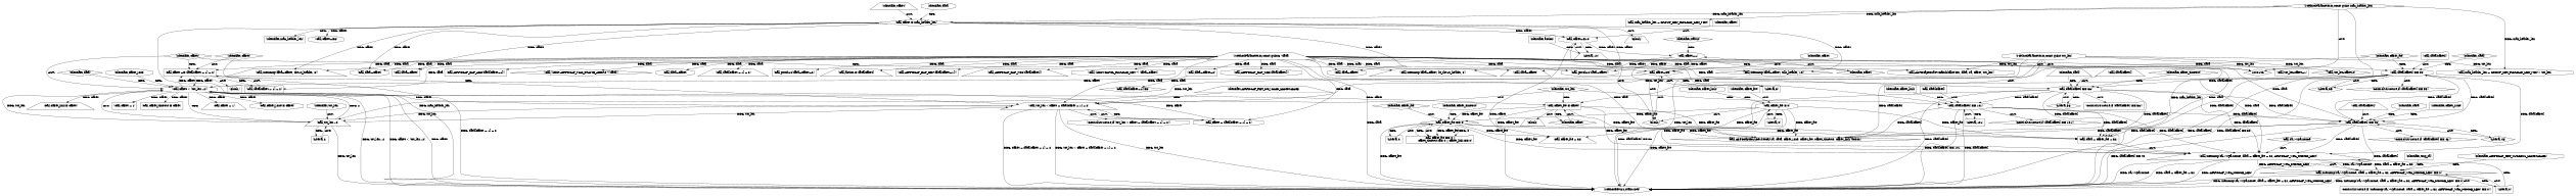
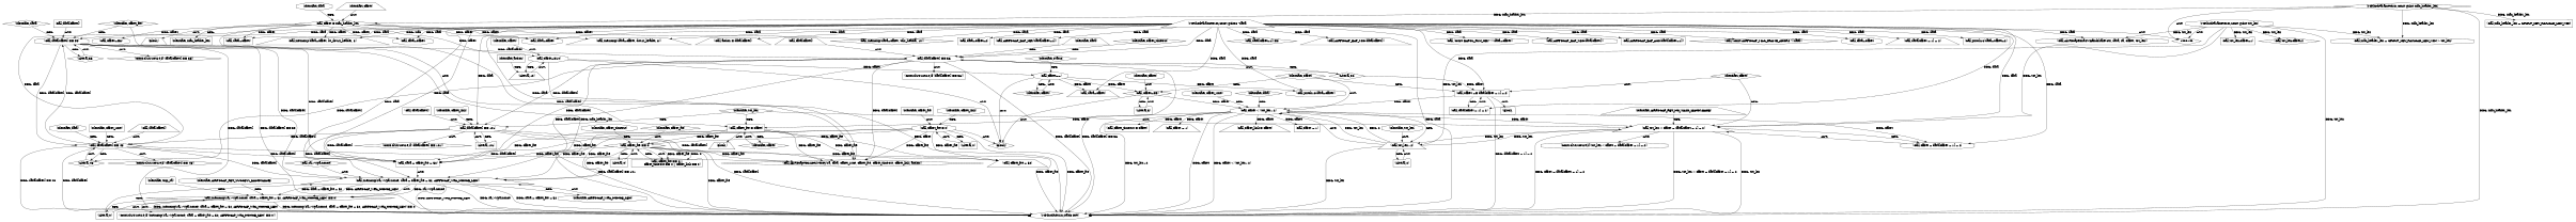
  digraph {
    node [shape=folder]
    n1 [label="(Call,memcmp(sa->wpa.nonce, data + offset_fte + 52, AIRPDCAP_WPA_NONCE_LEN))" shape=trapezium]
    n2 [label="(Call,memcmp(sa->wpa.nonce, data + offset_fte + 52, AIRPDCAP_WPA_NONCE_LEN) == 0)" shape=diamond]
    n3 [label="(MethodReturn,static INT)" shape=octagon]
+   n4 [label="(Identifier,AIRPDCAP_WPA_NONCE_LEN)" shape=octagon]
    n5 [label="(Literal,0)"]
    n6 [label="(ControlStructure,if (memcmp(sa->wpa.nonce, data + offset_fte + 52, AIRPDCAP_WPA_NONCE_LEN) == 0))"]
    n7 [label="(Call,data[offset] == 55)" shape=octagon]
    n8 [label="(Call,data[offset] == 48)" shape=diamond]
    n9 [label="(Call,data[offset] == 56)" shape=octagon]
    n10 [label="(Call,AirPDcapTDLSDeriveKey(sa, data, offset_rsne, offset_fte, offset_timeout, offset_link, action))" shape=diamond]
    n11 [label="(ControlStructure,if (data[offset] == 55))" shape=diamond]
    n12 [label="(Literal,55)" shape=diamond]
    n13 [label="(Call,data + offset_fte + 52)"]
    n14 [label="(ControlStructure,if (data[offset] == 48))" shape=diamond]
    n15 [label="(Literal,48)" shape=diamond]
    n16 [label="(Call,data[offset] == 101)" shape=octagon]
    n17 [label="(Literal,56)" shape=diamond]
    n18 [label="(ControlStructure,if (data[offset] == 56))"]
    n19 [label="(Literal,101)"]
    n20 [label="(ControlStructure,if (data[offset] == 101))" shape=diamond]
    n21 [label="(MethodParameterIn,const guint8 *data)" shape=trapezium]
    n22 [label="(Call,offset += data[offset + 1] + 2)"]
    n23 [label="(Call,tot_len < offset + data[offset + 1] + 2)" shape=trapezium]
    n24 [label="(Call,data[offset+1]!=3)" shape=diamond]
    n25 [label="(Call,AIRPDCAP_EAP_MIC(data[offset]))" shape=trapezium]
    n26 [label="(Call,memcmp(data+offset, dot1x_header, 8))" shape=trapezium]
    n27 [label="(Call,memcmp(data+offset, bt_dot1x_header, 8))" shape=trapezium]
-   n28 [label="(Call,(const EAPOL_PAYLOAD_KEY *) (data+offset))" shape=octagon]
+   n28 [label="(Call,(const EAPOL_RSN_KEY *) (data+offset))" shape=octagon]
    n29 [label="(Call,data+offset)" shape=octagon]
    n30 [label="(Call,offset + data[offset + 1] + 2)" shape=octagon]
    n31 [label="(Call,data+offset)" shape=trapezium]
    n32 [label="(Call,AIRPDCAP_EAP_SEC(data[offset]))" shape=octagon]
    n33 [label="(Call,data+offset)" shape=octagon]
    n34 [label="(Call,AIRPDCAP_EAP_ACK(data[offset+1]))"]
    n35 [label="(Call,pntoh16(data+offset))" shape=octagon]
    n36 [label="(Call,AirPDcapRsna4WHandshake(ctx, data, sa, offset, tot_len))" shape=octagon]
    n37 [label="(Call,(const AIRPDCAP_MAC_FRAME_ADDR4 *)(data))" shape=diamond]
    n38 [label="(Call,data+offset)" shape=octagon]
    n39 [label="(Call,data+offset)"]
    n40 [label="(Call,data[offset + 1] + 2)"]
    n41 [label="(Call,data[offset + 1] + 2)" shape=trapezium]
    n42 [label="(Call,pntoh16(data+offset+2))"]
    n43 [label="(Call,action = data[offset])" shape=trapezium]
    n44 [label="(Call,memcmp(data+offset, tdls_header, 10))" shape=diamond]
    n45 [label="(Call,data+offset+2)"]
    n46 [label="(Call,AIRPDCAP_EAP_KEY(data[offset+1]))"]
    1000146 [shape=diamond]
    n48 [label="(Call,offset < (tot_len - 2))" shape=octagon]
    n49 [label="(Block,)"]
    n50 [label="(Call,tot_len - 2)" shape=trapezium]
    n51 [label="(ControlStructure,if (tot_len < offset + data[offset + 1] + 2))" shape=octagon]
    n52 [label="(Call,offset_fte = offset)"]
    n53 [label="(Call,offset_fte == 0)" shape=diamond]
    n54 [label="(Call,offset_fte + 52)" shape=trapezium]
    n55 [label="(Block,)" shape=trapezium]
    n56 [label="(Identifier,offset)" shape=diamond]
    n57 [label="(Literal,0)"]
    n58 [label="(Call,offset_fte == 0 ||\n            offset_timeout == 0 || offset_link == 0)"]
    n59 [label="(Call,offset_timeout = offset)"]
    n60 [label="(Call,offset + 1)" shape=trapezium]
-   n61 [label="(Call,offset_rsne = offset)" shape=octagon]
    n62 [label="(Call,offset_link = offset)" shape=trapezium]
    n63 [label="(Call,offset + 1)"]
    n64 [label="(Literal,2)"]
    n65 [label="(Call,offset+=5)" shape=diamond]
    n66 [label="(Block,)" shape=diamond]
    n67 [label="(Literal,5)"]
    n68 [label="(Call,offset++)" shape=octagon]
    n69 [label="(Identifier,offset)" shape=diamond]
    n70 [label="(Call,offset+=10)" shape=octagon]
    n71 [label="(Literal,10)" shape=trapezium]
    n72 [label="(Call,offset = mac_header_len)" shape=diamond]
    n73 [label="(Block,)" shape=trapezium]
    n74 [label="(Call,offset+=8)" shape=octagon]
    n75 [label="(Identifier,mac_header_len)"]
    n76 [label="(MethodParameterIn,const guint mac_header_len)" shape=diamond]
    n77 [label="(Call,mac_header_len + GROUP_KEY_PAYLOAD_LEN_MIN > tot_len)" shape=octagon]
    n78 [label="(Call,mac_header_len + GROUP_KEY_PAYLOAD_LEN_MIN)"]
    n79 [label="(MethodParameterIn,const guint tot_len)" shape=octagon]
    n80 [label="(Call,tot_len-offset+1)"]
    n81 [label="(Call,tot_len-offset-4)" shape=diamond]
    n82 [label="(Call,offset_fte = 0)" shape=octagon]
    n83 [label="(Literal,0)"]
    n84 [label="(Identifier,offset_fte)"]
    n85 [label="(Call,data[offset])" shape=trapezium]
    n86 [label="(Identifier,tot_len)" shape=octagon]
    n87 [label="(Identifier,offset)" shape=diamond]
    n88 [label="(Identifier,data)" shape=diamond]
    n89 [label="(Identifier,offset)" shape=trapezium]
    n90 [label="(Identifier,offset_fte)" shape=diamond]
    n91 [label="(Identifier,offset_timeout)" shape=octagon]
    n92 [label="(Identifier,tmp_sa)"]
    n93 [label="(Identifier,data)" shape=octagon]
    n94 [label="(Identifier,offset)" shape=octagon]
    n95 [label="(Identifier,status)" shape=diamond]
    n96 [label="(Identifier,tot_len)" shape=diamond]
    n97 [label="(Call,sa->wpa.nonce)" shape=diamond]
    n98 [label="(Identifier,data)" shape=trapezium]
    n99 [label="(Identifier,offset_link)" shape=octagon]
    n100 [label="(Call,data[offset])"]
    n101 [label="(Identifier,offset)"]
    n102 [label="(Identifier,offset_rsne)"]
    n103 [label="(Identifier,offset_fte)" shape=diamond]
    n104 [label="(Identifier,offset_rsne)" shape=octagon]
    n105 [label="(Identifier,action)"]
    n106 [label="(Identifier,AIRPDCAP_RET_NO_VALID_HANDSHAKE)" shape=trapezium]
    n107 [label="(Identifier,offset)" shape=diamond]
    n108 [label="(Call,data[offset])" shape=trapezium]
    n109 [label="(Call,data[offset])"]
    n110 [label="(Identifier,offset_link)"]
    n111 [label="(Identifier,offset_timeout)" shape=diamond]
    n112 [label="(Identifier,data)" shape=diamond]
    n113 [label="(Identifier,data)" shape=octagon]
    n114 [label="(Identifier,AIRPDCAP_RET_SUCCESS_HANDSHAKE)" shape=octagon]
    n1 -> n2 [label="AST: "]
    n1 -> n2 [label="DDG: sa->wpa.nonce"]
    n1 -> n2 [label="DDG: data + offset_fte + 52"]
    n1 -> n2 [label="DDG: AIRPDCAP_WPA_NONCE_LEN"]
    n1 -> n3 [label="DDG: sa->wpa.nonce"]
    n1 -> n3 [label="DDG: data + offset_fte + 52"]
    n1 -> n3 [label="DDG: AIRPDCAP_WPA_NONCE_LEN"]
+   n1 -> n4 [label="CFG: "]
    n2 -> n3 [label="DDG: memcmp(sa->wpa.nonce, data + offset_fte + 52, AIRPDCAP_WPA_NONCE_LEN)"]
    n2 -> n3 [label="DDG: memcmp(sa->wpa.nonce, data + offset_fte + 52, AIRPDCAP_WPA_NONCE_LEN) == 0"]
    n2 -> n5 [label="CFG: "]
    n2 -> n6 [label="AST: "]
+   n4 -> n1 [label="AST: "]
    n5 -> n1 [label="CFG: "]
    n5 -> n2 [label="AST: "]
    n7 -> n1 [label="DDG: data[offset]"]
    n7 -> n3 [label="DDG: data[offset]"]
    n7 -> n3 [label="DDG: data[offset] == 55"]
    n7 -> n8 [label="DDG: data[offset]"]
    n7 -> n9 [label="DDG: data[offset]"]
    n7 -> n10 [label="DDG: data[offset]"]
    n7 -> n11 [label="AST: "]
    n7 -> n12 [label="CFG: "]
    n7 -> n13 [label="DDG: data[offset]"]
    n8 -> n1 [label="DDG: data[offset]"]
    n8 -> n3 [label="DDG: data[offset] == 48"]
    n8 -> n3 [label="DDG: data[offset]"]
    n8 -> n7 [label="DDG: data[offset]"]
    n8 -> n10 [label="DDG: data[offset]"]
    n8 -> n13 [label="DDG: data[offset]"]
    n8 -> n14 [label="AST: "]
    n8 -> n15 [label="CFG: "]
    n9 -> n1 [label="DDG: data[offset]"]
    n9 -> n3 [label="DDG: data[offset]"]
    n9 -> n3 [label="DDG: data[offset] == 56"]
-   n9 -> n8 [label="DDG: data[offset]"]
+   n9 -> n15 [label="DDG: data[offset]"]
    n9 -> n10 [label="DDG: data[offset]"]
    n9 -> n13 [label="DDG: data[offset]"]
    n9 -> n16 [label="DDG: data[offset]"]
    n9 -> n17 [label="CFG: "]
    n9 -> n18 [label="AST: "]
    n12 -> n7 [label="AST: "]
    n13 -> n1 [label="AST: "]
    n15 -> n8 [label="AST: "]
    n16 -> n1 [label="DDG: data[offset]"]
    n16 -> n3 [label="DDG: data[offset] == 101"]
    n16 -> n3 [label="DDG: data[offset]"]
    n16 -> n8 [label="DDG: data[offset]"]
    n16 -> n10 [label="DDG: data[offset]"]
    n16 -> n13 [label="DDG: data[offset]"]
    n16 -> n19 [label="CFG: "]
    n16 -> n20 [label="AST: "]
    n17 -> n9 [label="AST: "]
    n19 -> n16 [label="AST: "]
    n21 -> n1 [label="DDG: data"]
    n21 -> n3 [label="DDG: data"]
    n21 -> n7 [label="DDG: data"]
    n21 -> n8 [label="DDG: data"]
    n21 -> n9 [label="DDG: data"]
    n21 -> n10 [label="DDG: data"]
    n21 -> n13 [label="DDG: data"]
    n21 -> n16 [label="DDG: data"]
    n21 -> n22 [label="DDG: data"]
    n21 -> n23 [label="DDG: data"]
-   n45 -> n24 [label="DDG: data"]
+   n21 -> n24 [label="DDG: data"]
    n21 -> n25 [label="DDG: data"]
    n21 -> n26 [label="DDG: data"]
    n21 -> n27 [label="DDG: mac"]
    n21 -> n28 [label="DDG: data"]
    n21 -> n29 [label="DDG: data"]
    n21 -> n30 [label="DDG: data"]
    n21 -> n31 [label="DDG: data"]
    n21 -> n32 [label="DDG: data"]
    n21 -> n33 [label="DDG: data"]
    n21 -> n34 [label="DDG: data"]
    n21 -> n35 [label="DDG: data"]
    n21 -> n36 [label="DDG: data"]
    n21 -> n37 [label="DDG: data"]
    n21 -> n38 [label="DDG: data"]
    n21 -> n39 [label="DDG: data"]
    n21 -> n40 [label="DDG: data"]
    n21 -> n41 [label="DDG: data"]
    n21 -> n42 [label="DDG: data"]
    n21 -> n43 [label="DDG: data"]
    n21 -> n44 [label="DDG: data"]
    n21 -> n45 [label="DDG: data"]
    n21 -> n46 [label="DDG: data"]
    n21 -> 1000146 [label="AST: "]
    n22 -> n3 [label="DDG: data[offset + 1] + 2"]
    n22 -> n40 [label="CFG: "]
    n22 -> n48 [label="DDG: offset"]
    n22 -> n49 [label="AST: "]
    n23 -> n3 [label="DDG: tot_len"]
    n23 -> n3 [label="DDG: offset + data[offset + 1] + 2"]
    n23 -> n3 [label="DDG: tot_len < offset + data[offset + 1] + 2"]
    n23 -> n30 [label="CFG: "]
    n23 -> n50 [label="DDG: tot_len"]
    n23 -> n51 [label="AST: "]
    n30 -> n23 [label="AST: "]
    n40 -> n22 [label="AST: "]
    n48 -> n3 [label="DDG: tot_len - 2"]
    n48 -> n3 [label="DDG: offset"]
    n48 -> n3 [label="DDG: offset < (tot_len - 2)"]
-   n48 -> n22 [label="DDG: offset"]
+   n17 -> n22 [label="DDG: offset"]
    n48 -> n23 [label="DDG: offset"]
    n48 -> n30 [label="DDG: offset"]
    n48 -> n50 [label="CFG: "]
    n48 -> n52 [label="DDG: offset"]
    n48 -> n59 [label="DDG: offset"]
    n48 -> n60 [label="DDG: offset"]
-   n48 -> n61 [label="DDG: offset"]
    n48 -> n62 [label="DDG: offset"]
    n48 -> n63 [label="DDG: offset"]
    n50 -> n3 [label="DDG: tot_len"]
    n50 -> n23 [label="DDG: tot_len"]
    n50 -> n48 [label="AST: "]
    n50 -> n48 [label="DDG: tot_len"]
    n50 -> n48 [label="DDG: 2"]
    n50 -> n64 [label="CFG: "]
    n52 -> n1 [label="DDG: offset_fte"]
+   n52 -> n3 [label="DDG: offset_fte"]
    n52 -> n10 [label="DDG: offset_fte"]
    n52 -> n13 [label="DDG: offset_fte"]
    n52 -> n53 [label="DDG: offset_fte"]
    n52 -> n54 [label="DDG: offset_fte"]
    n52 -> n55 [label="AST: "]
    n52 -> n56 [label="CFG: "]
    n53 -> n1 [label="DDG: offset_fte"]
    n53 -> n3 [label="DDG: offset_fte"]
    n53 -> n10 [label="DDG: offset_fte"]
    n53 -> n13 [label="DDG: offset_fte"]
    n53 -> n54 [label="DDG: offset_fte"]
    n53 -> n57 [label="CFG: "]
    n53 -> n58 [label="AST: "]
    n53 -> n58 [label="DDG: offset_fte"]
    n53 -> n58 [label="DDG: 0"]
    n56 -> n52 [label="AST: "]
    n57 -> n53 [label="AST: "]
    n58 -> n53 [label="CFG: "]
    n64 -> n50 [label="AST: "]
    n65 -> n48 [label="DDG: offset"]
    n65 -> n66 [label="AST: "]
    n65 -> n67 [label="CFG: "]
    n67 -> n65 [label="AST: "]
    n68 -> n31 [label="DDG: offset"]
    n68 -> n35 [label="DDG: offset"]
    n68 -> n65 [label="DDG: offset"]
    n68 -> n66 [label="AST: "]
    n68 -> n69 [label="CFG: "]
    n69 -> n68 [label="AST: "]
    n70 -> n3 [label="DDG: offset"]
    n70 -> n66 [label="AST: "]
    n70 -> n68 [label="DDG: offset"]
    n70 -> n71 [label="CFG: "]
    n71 -> n70 [label="AST: "]
    n72 -> n3 [label="DDG: mac_header_len"]
    n72 -> n26 [label="DDG: offset"]
    n72 -> n27 [label="DDG: offset"]
    n72 -> n29 [label="DDG: offset"]
    n72 -> n33 [label="DDG: offset"]
    n72 -> n39 [label="DDG: offset"]
    n72 -> n44 [label="DDG: offset"]
    n72 -> n70 [label="DDG: offset"]
    n72 -> n73 [label="AST: "]
    n72 -> n74 [label="DDG: offset"]
    n72 -> n75 [label="CFG: "]
    n76 -> n3 [label="DDG: mac_header_len"]
    n76 -> 1000146 [label="AST: "]
    n76 -> n72 [label="DDG: mac_header_len"]
    n76 -> n77 [label="DDG: mac_header_len"]
    n76 -> n78 [label="DDG: mac_header_len"]
    n79 -> n3 [label="DDG: tot_len"]
    n79 -> n23 [label="DDG: tot_len"]
    n79 -> n36 [label="DDG: tot_len"]
    n79 -> 1000146 [label="AST: "]
    n79 -> n50 [label="DDG: tot_len"]
    n79 -> n77 [label="DDG: tot_len"]
    n79 -> n80 [label="DDG: tot_len"]
    n79 -> n81 [label="DDG: tot_len"]
    n82 -> n1 [label="DDG: offset_fte"]
    n82 -> n3 [label="DDG: offset_fte"]
    n82 -> n10 [label="DDG: offset_fte"]
    n82 -> n13 [label="DDG: offset_fte"]
    n82 -> n53 [label="DDG: offset_fte"]
    n82 -> n54 [label="DDG: offset_fte"]
    n82 -> n66 [label="AST: "]
    n82 -> n83 [label="CFG: "]
    n83 -> n82 [label="AST: "]
    n84 -> n82 [label="AST: "]
    n85 -> n8 [label="AST: "]
    n86 -> n50 [label="AST: "]
    n87 -> n22 [label="AST: "]
    n87 -> n23 [label="CFG: "]
    n88 -> n48 [label="CFG: "]
    n89 -> n72 [label="AST: "]
    n90 -> n53 [label="AST: "]
    n91 -> n53 [label="CFG: "]
    n92 -> n2 [label="CFG: "]
    n93 -> n8 [label="CFG: "]
    n94 -> n65 [label="AST: "]
    n95 -> n68 [label="CFG: "]
    n96 -> n16 [label="CFG: "]
    n96 -> n23 [label="AST: "]
    n96 -> n52 [label="CFG: "]
    n97 -> n1 [label="AST: "]
    n98 -> n9 [label="CFG: "]
    n99 -> n82 [label="CFG: "]
    n100 -> n16 [label="AST: "]
    n101 -> n70 [label="AST: "]
    n102 -> n8 [label="CFG: "]
    n103 -> n7 [label="CFG: "]
    n103 -> n52 [label="AST: "]
    n104 -> n48 [label="CFG: "]
    n105 -> n71 [label="CFG: "]
    n106 -> n23 [label="CFG: "]
    n107 -> n22 [label="CFG: "]
    n107 -> n48 [label="AST: "]
    n107 -> n65 [label="CFG: "]
    n108 -> n9 [label="AST: "]
    n109 -> n7 [label="AST: "]
    n110 -> n16 [label="CFG: "]
    n111 -> n9 [label="CFG: "]
    n112 -> n7 [label="CFG: "]
    n113 -> n72 [label="CFG: "]
    n114 -> n2 [label="CFG: "]
  }
